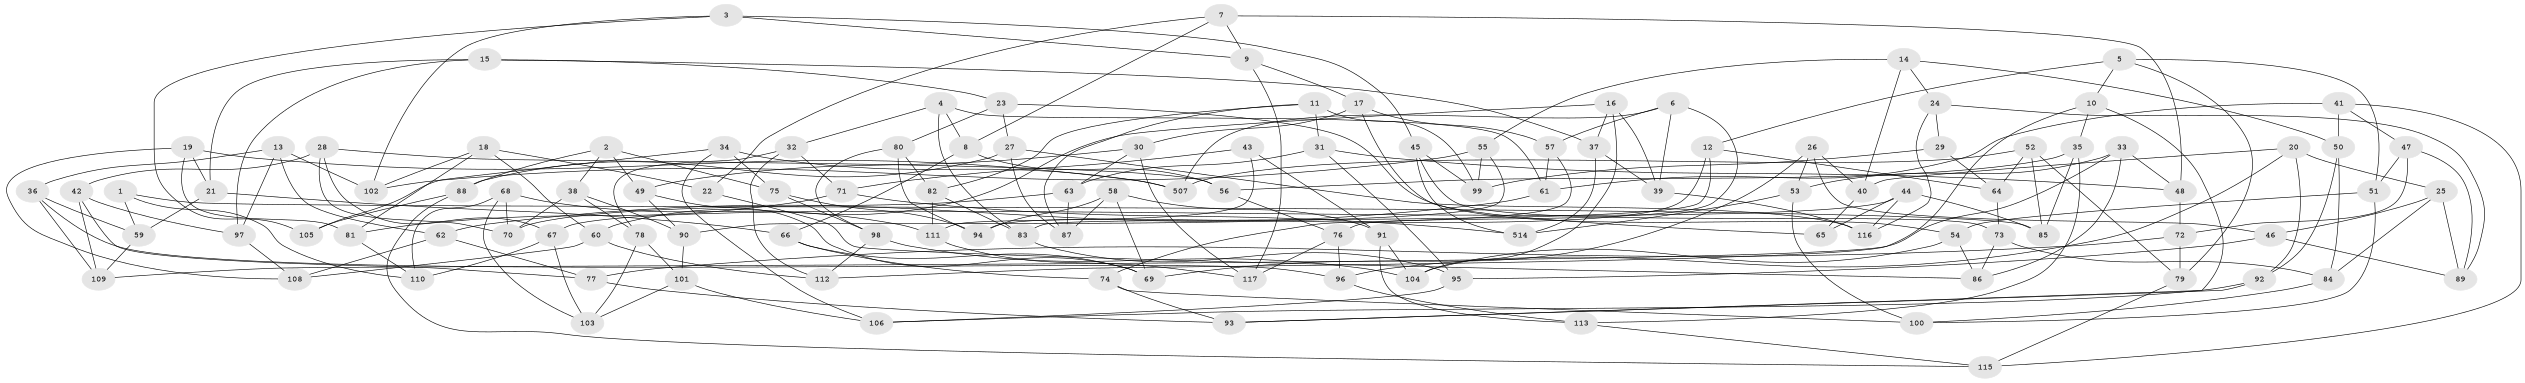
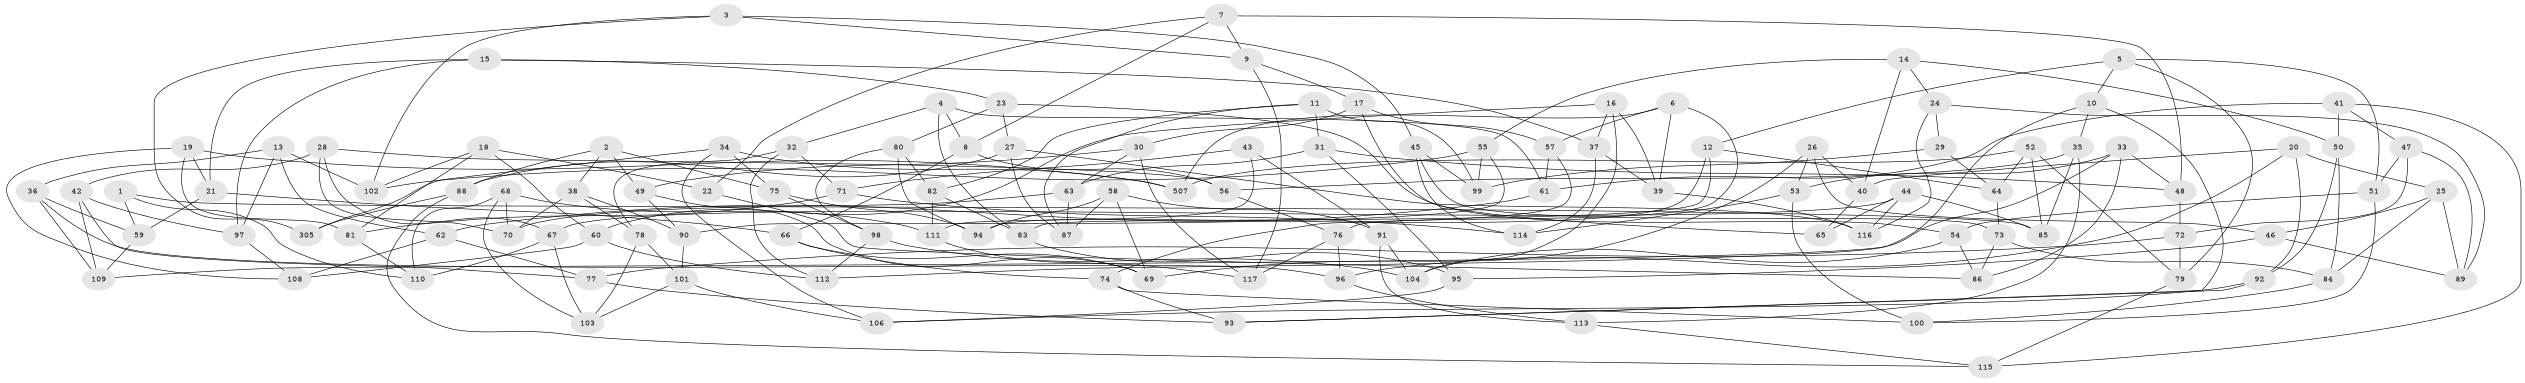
  graph {
    fontname="Courier Prime"
    node [color=gray90 fontname="Courier Prime" style=filled]
    edge [fontname="Courier Prime"]
    1
    59
    85
    110
    29
    99
    64
    109
    2
    38
    49
    75
    88
    70
    78
    90
    69
    94
    98
-   105
+   105 [label=305]
    115
    3
    9
    45
    102
    17
    117
-   114 [label=514]
+   114
    73
    4
    8
    32
    61
    83
    56
    66
    112
    71
    62
    95
    5
    10
    12
    51
    79
    35
    93
    54
    100
    6
    39
    57
    76
    n54 [label=507]
    116
    74
    96
    7
    22
    48
    86
    72
    30
    65
    113
    11
    31
    82
    87
    63
    111
    13
    36
    97
    108
    77
    14
    24
    40
    50
    55
    89
    92
    84
    15
    21
    23
    37
    27
    80
    16
    60
    104
    18
    81
    19
    20
    25
    46
    106
    43
    91
    26
    53
    28
    42
    67
    103
    101
    33
    34
    41
    47
    44
    52
    58
    68
    1 -- 59
    1 -- 85
    1 -- 110
    59 -- 109
    29 -- 99
    29 -- 64
    64 -- 73
    2 -- 38
    2 -- 49
    2 -- 75
    2 -- 88
    38 -- 70
    38 -- 78
    38 -- 90
    49 -- 90
    49 -- 69
    75 -- 94
    75 -- 98
    88 -- 105
    88 -- 115
    78 -- 103
    78 -- 101
    90 -- 101
    98 -- 112
    98 -- 104
    3 -- 105
    3 -- 9
    3 -- 45
    3 -- 102
    9 -- 17
    9 -- 117
    45 -- 99
    45 -- 114
    45 -- 73
    17 -- 57
    17 -- 30
    17 -- 65
    73 -- 86
    73 -- 84
    4 -- 8
    4 -- 32
    4 -- 61
    4 -- 83
    8 -- 56
    8 -- 66
    32 -- 78
    32 -- 112
    32 -- 71
    61 -- 62
    83 -- 95
    56 -- 76
    66 -- 69
    66 -- 74
    71 -- 114
    71 -- 81
    62 -- 108
    62 -- 77
    95 -- 106
    5 -- 10
    5 -- 12
    5 -- 51
    5 -- 79
    10 -- 112
    10 -- 35
    10 -- 93
    12 -- 64
    12 -- 94
    12 -- 83
    51 -- 54
    51 -- 100
    79 -- 115
    35 -- 85
    35 -- 56
    35 -- 113
    54 -- 86
    54 -- 104
    6 -- 39
    6 -- 57
    6 -- 76
    6 -- n54
    39 -- 116
    57 -- 61
    57 -- 74
    76 -- 117
    76 -- 96
    74 -- 93
    74 -- 100
    96 -- 113
    7 -- 9
    7 -- 8
    7 -- 22
    7 -- 48
    22 -- 86
    48 -- 72
    72 -- 79
    72 -- 77
    30 -- 49
    30 -- 117
    30 -- 63
    113 -- 115
    11 -- 99
    11 -- 31
    11 -- 82
    11 -- 87
    31 -- 95
    31 -- 48
    31 -- 63
    82 -- 83
    82 -- 111
    63 -- 70
    63 -- 87
    111 -- 117
    13 -- 102
    13 -- 62
    13 -- 36
    13 -- 97
    36 -- 59
    36 -- 109
    36 -- 96
    97 -- 108
    77 -- 93
    14 -- 24
    14 -- 40
    14 -- 50
    14 -- 55
    24 -- 29
    24 -- 116
    24 -- 89
    40 -- 65
    50 -- 92
    50 -- 84
    55 -- 99
    55 -- 90
    55 -- 102
    92 -- 93
    92 -- 106
    84 -- 100
    15 -- 97
    15 -- 21
    15 -- 23
    15 -- 37
    21 -- 59
    21 -- 66
    23 -- 54
    23 -- 27
    23 -- 80
    37 -- 114
    37 -- 39
    27 -- 88
    27 -- 116
    27 -- 87
    80 -- 94
    80 -- 98
    80 -- 82
    16 -- 39
    16 -- 37
    16 -- 60
    16 -- 104
    60 -- 112
    60 -- 108
    18 -- 102
    18 -- 22
    18 -- 60
    18 -- 81
    81 -- 110
    19 -- n54
    19 -- 108
    19 -- 21
    19 -- 81
    20 -- 96
    20 -- 40
    20 -- 92
    20 -- 25
    25 -- 89
    25 -- 84
    25 -- 46
    46 -- 95
    46 -- 89
    43 -- 71
    43 -- 111
    43 -- 91
    91 -- 113
    91 -- 104
    26 -- 69
    26 -- 40
    26 -- 46
    26 -- 53
    53 -- 114
    53 -- 100
    28 -- 70
    28 -- 56
    28 -- 42
    28 -- 67
    42 -- 109
    42 -- 97
    42 -- 77
    67 -- 110
    67 -- 103
    101 -- 106
    101 -- 103
    33 -- 109
    33 -- 48
    33 -- 86
    33 -- 53
    34 -- 75
    34 -- 105
    34 -- n54
    34 -- 106
    41 -- 115
    41 -- 61
    41 -- 50
    41 -- 47
    47 -- 51
    47 -- 72
    47 -- 89
    44 -- 85
    44 -- 116
    44 -- 65
    44 -- 67
    52 -- 85
    52 -- 64
    52 -- 79
    52 -- n54
    58 -- 69
    58 -- 94
    58 -- 87
    58 -- 91
    68 -- 110
    68 -- 70
    68 -- 111
    68 -- 103
  }
